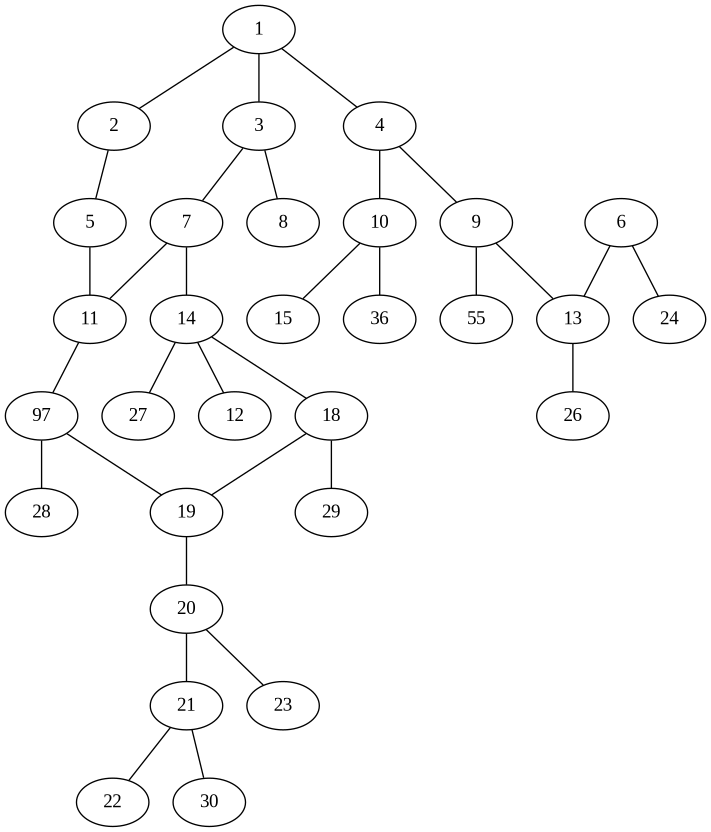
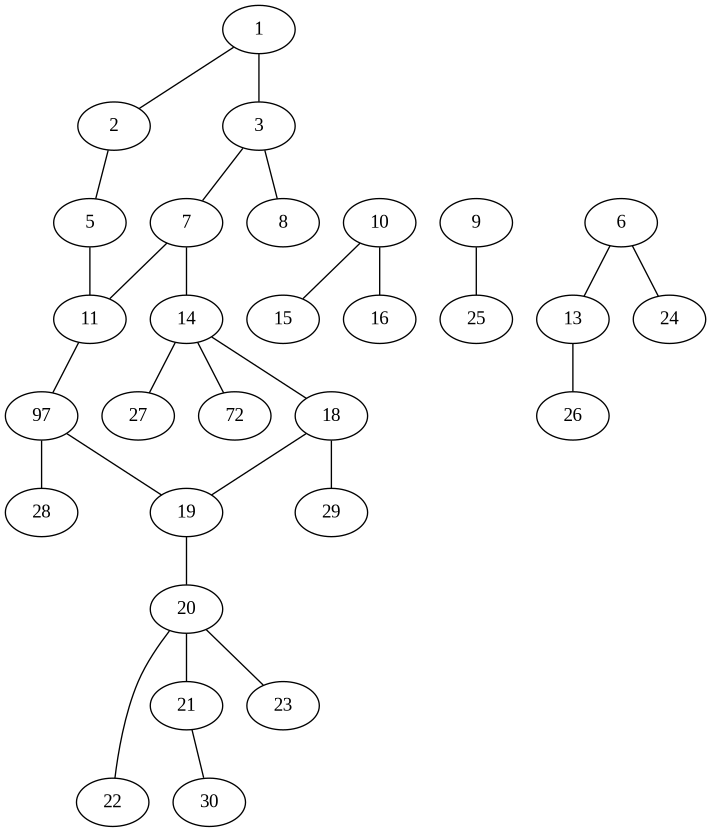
  graph {
    fontname="Liberation Serif"
    node [chem=C fontname="Liberation Serif"]
    edge [fontname="Liberation Serif" valence=1]
    1
    2
    3
-   4
    5
    7
    8 [chem=O]
    9
    10 [chem=N]
    11
    6
    13
    24 [chem=H]
    14
-   25 [chem=H label=55]
+   25 [chem=H]
    15 [chem=O]
-   16 [chem=O label=36]
+   16 [chem=O]
    n18 [label=97]
-   12 [chem=O]
+   12 [chem=O label=72]
    26 [chem=H]
    18
    27 [chem=H]
    19
    28 [chem=H]
    29 [chem=H]
    20 [chem=S]
    21 [chem=O]
    22 [chem=O]
    23 [chem=O]
    30 [chem=H]
    1 -- 2 [valence=2]
    1 -- 3
-   1 -- 4
    2 -- 5
    3 -- 7
    3 -- 8 [valence=2]
-   4 -- 9 [valence=2]
-   4 -- 10
    5 -- 11
    7 -- 11 [valence=2]
    7 -- 14
-   9 -- 13
    9 -- 25
    10 -- 15 [valence=2]
    10 -- 16
    11 -- n18
    6 -- 13 [valence=2]
    6 -- 24
    13 -- 26
    14 -- 12 [valence=2]
    14 -- 18 [valence=2]
    14 -- 27
    n18 -- 19 [valence=2]
    n18 -- 28
    18 -- 19
    18 -- 29
    19 -- 20
    20 -- 21
-   21 -- 22 [valence=2]
+   20 -- 22 [valence=2]
    20 -- 23 [valence=2]
    21 -- 30
  }
